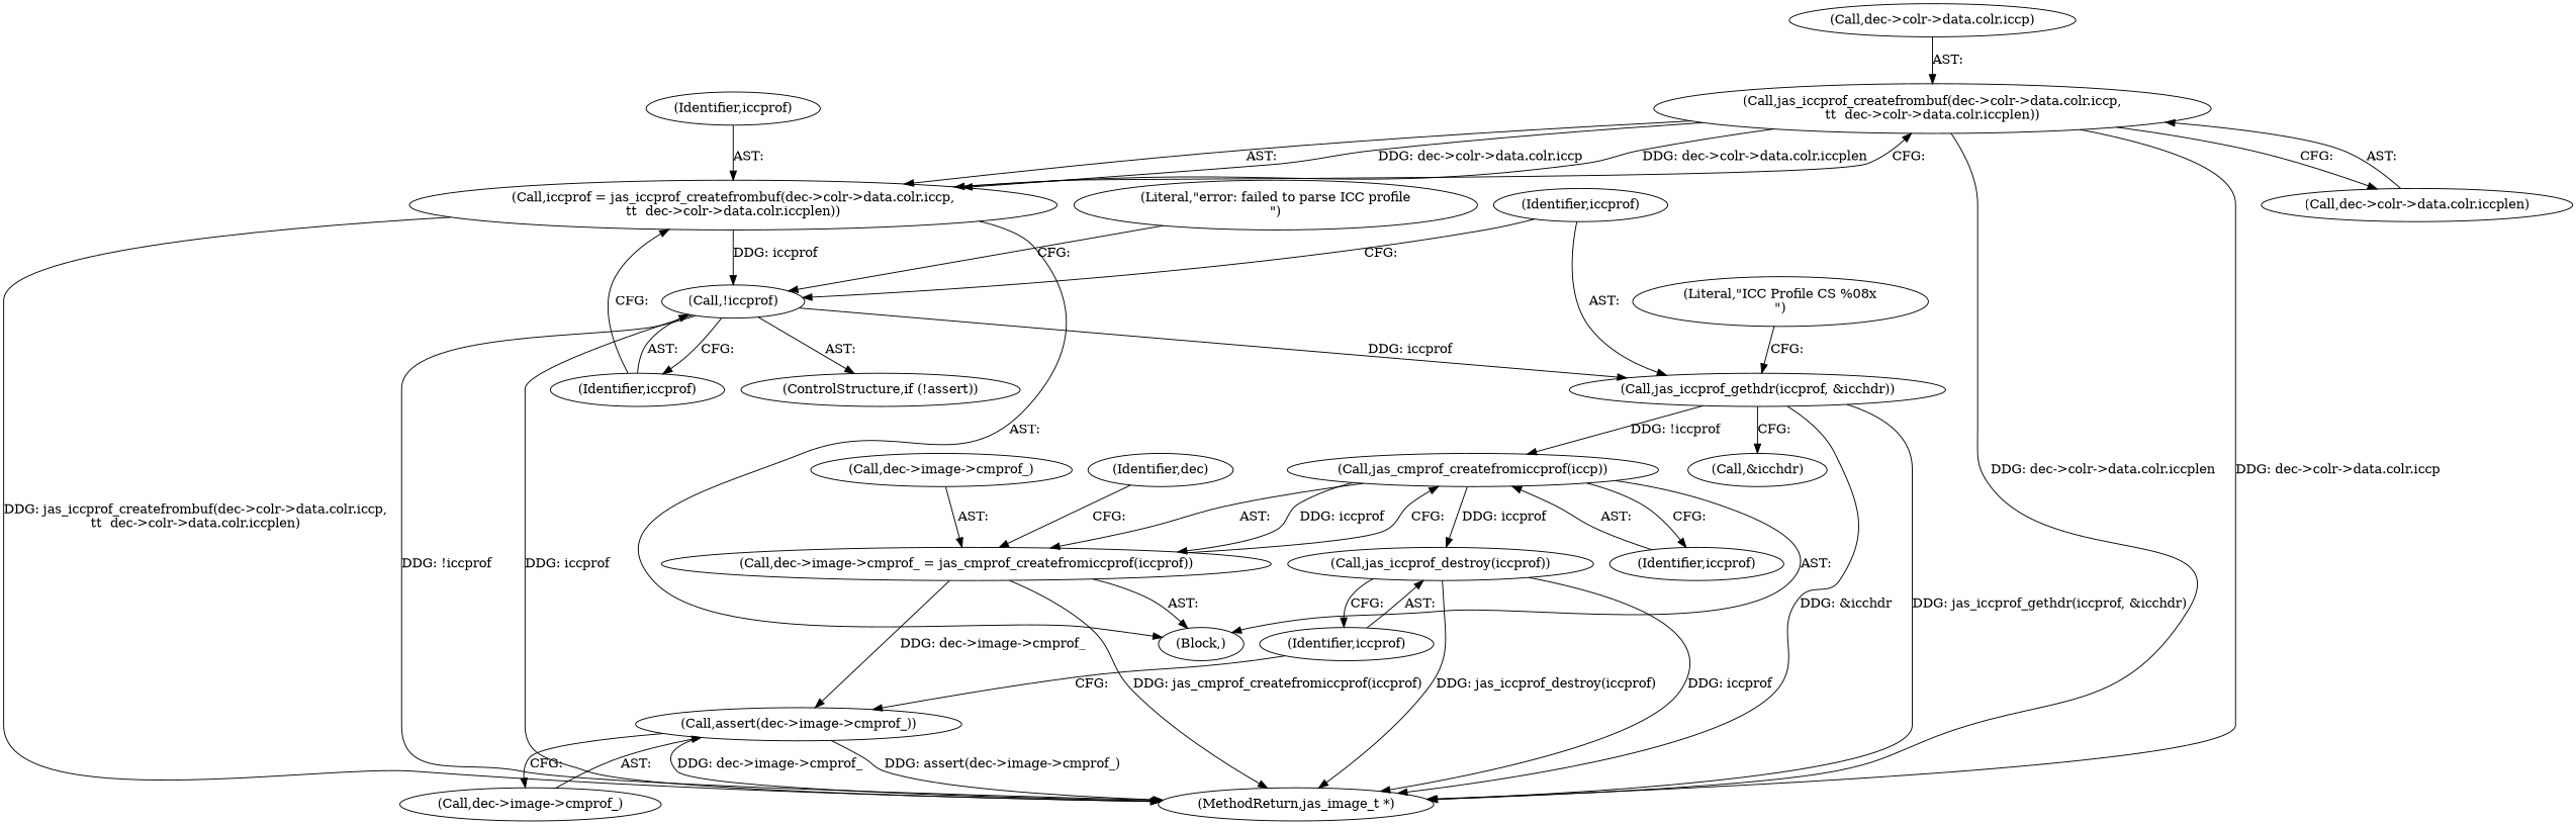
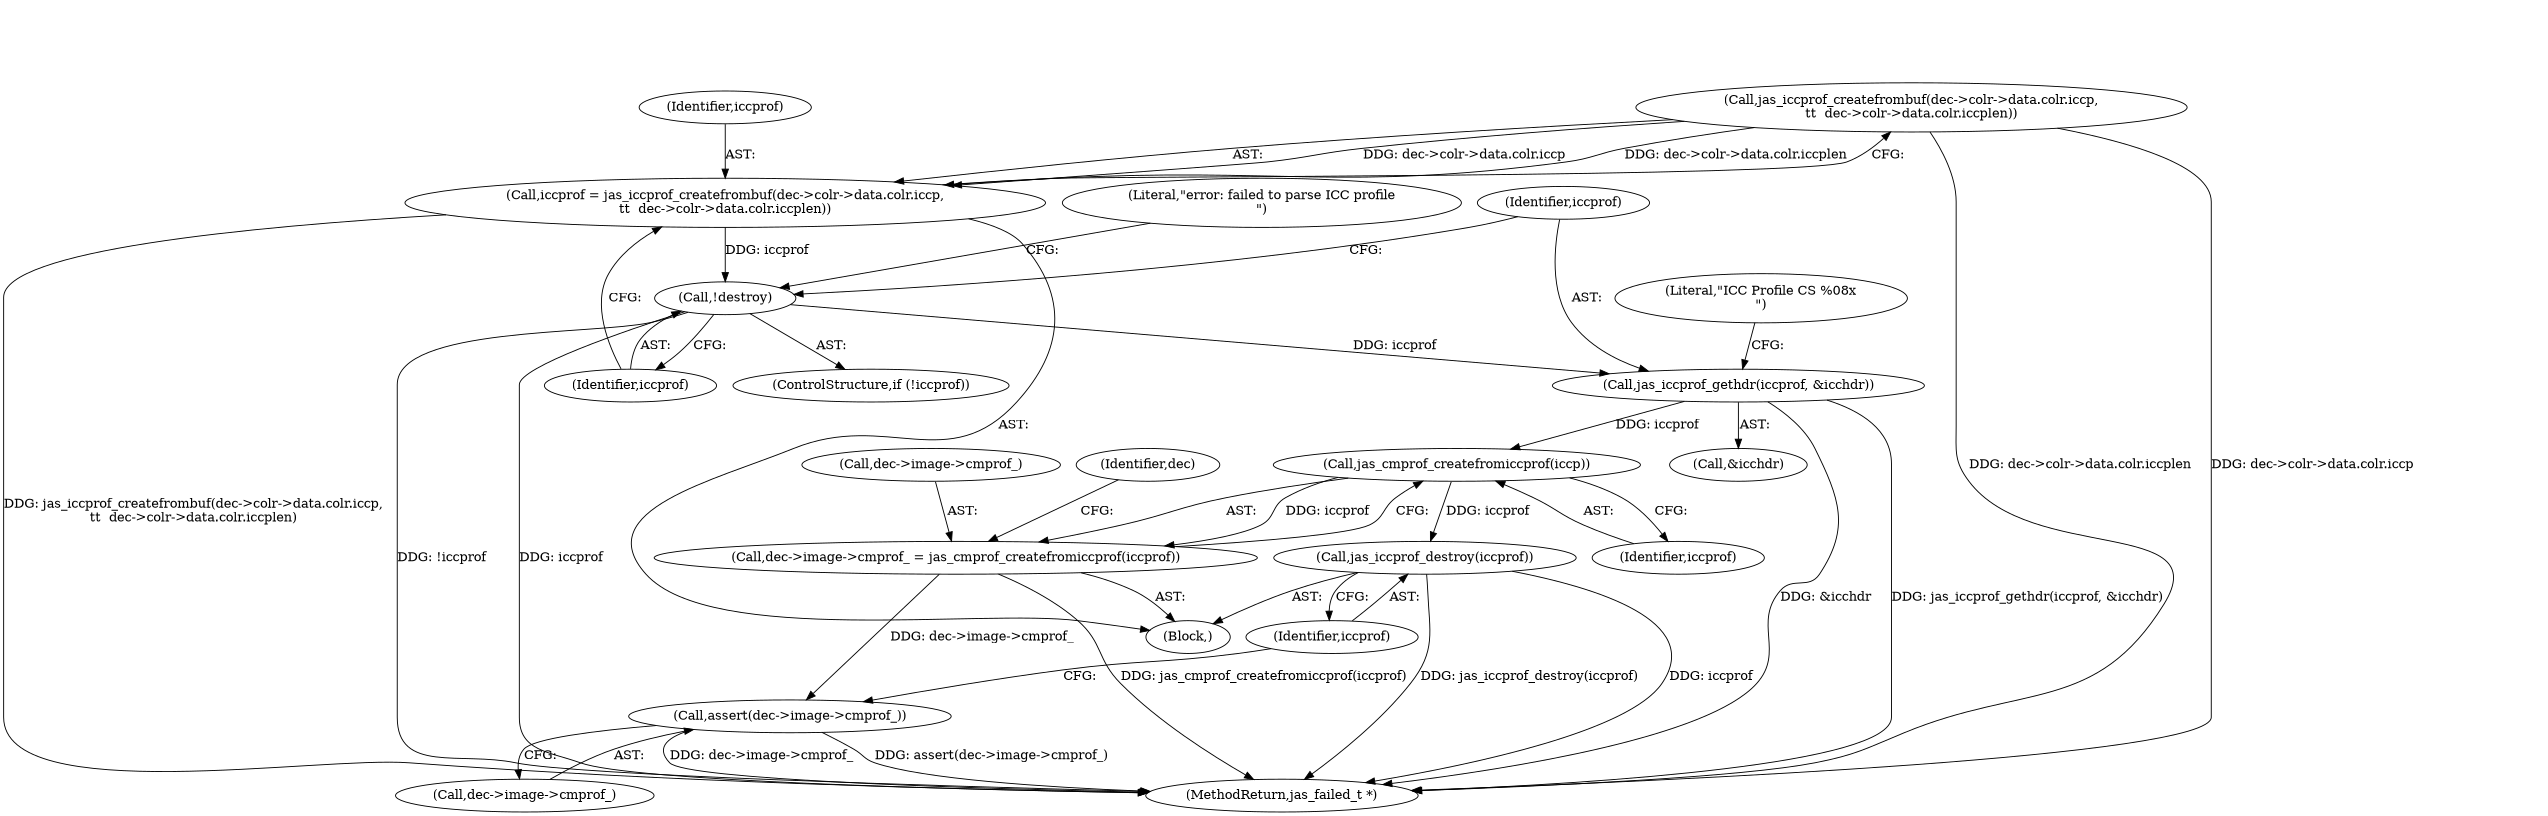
  digraph {
    n1 [label="(Call,jas_iccprof_createfrombuf(dec->colr->data.colr.iccp,\n\t\t  dec->colr->data.colr.iccplen))"]
    n2 [label="(Call,iccprof = jas_iccprof_createfrombuf(dec->colr->data.colr.iccp,\n\t\t  dec->colr->data.colr.iccplen))"]
-   n3 [label="(MethodReturn,jas_image_t *)"]
-   n4 [label="(Call,dec->colr->data.colr.iccplen)"]
-   n5 [label="(Call,!iccprof)"]
+   n3 [label="(MethodReturn,jas_failed_t *)"]
+   n5 [label="(Call,!destroy)"]
    n6 [label="(Block,)"]
    n7 [label="(Call,jas_iccprof_gethdr(iccprof, &icchdr))"]
    n8 [label="(Identifier,iccprof)"]
-   n9 [label="(ControlStructure,if (!assert))"]
+   n9 [label="(ControlStructure,if (!iccprof))"]
    n10 [label="(Call,jas_cmprof_createfromiccprof(iccp))"]
    n11 [label="(Call,&icchdr)"]
    n12 [label="(Call,dec->image->cmprof_ = jas_cmprof_createfromiccprof(iccprof))"]
    n13 [label="(Call,jas_iccprof_destroy(iccprof))"]
    n14 [label="(Identifier,iccprof)"]
    n15 [label="(Call,assert(dec->image->cmprof_))"]
    n16 [label="(Identifier,iccprof)"]
    n17 [label="(Call,dec->image->cmprof_)"]
    n18 [label="(Literal,\"error: failed to parse ICC profile\n\")"]
    n19 [label="(Identifier,iccprof)"]
    n20 [label="(Literal,\"ICC Profile CS %08x\n\")"]
    n21 [label="(Identifier,dec)"]
-   n22 [label="(Call,dec->colr->data.colr.iccp)"]
    n23 [label="(Identifier,iccprof)"]
    n24 [label="(Call,dec->image->cmprof_)"]
    n1 -> n2 [label="AST: "]
    n1 -> n2 [label="DDG: dec->colr->data.colr.iccp"]
    n1 -> n2 [label="DDG: dec->colr->data.colr.iccplen"]
    n1 -> n3 [label="DDG: dec->colr->data.colr.iccplen"]
    n1 -> n3 [label="DDG: dec->colr->data.colr.iccp"]
-   n1 -> n4 [label="CFG: "]
    n2 -> n1 [label="CFG: "]
    n2 -> n3 [label="DDG: jas_iccprof_createfrombuf(dec->colr->data.colr.iccp,\n\t\t  dec->colr->data.colr.iccplen)"]
    n2 -> n5 [label="DDG: iccprof"]
    n2 -> n6 [label="AST: "]
-   n4 -> n1 [label="AST: "]
    n5 -> n3 [label="DDG: !iccprof"]
    n5 -> n3 [label="DDG: iccprof"]
    n5 -> n7 [label="DDG: iccprof"]
    n5 -> n8 [label="CFG: "]
    n5 -> n9 [label="AST: "]
    n7 -> n3 [label="DDG: &icchdr"]
    n7 -> n3 [label="DDG: jas_iccprof_gethdr(iccprof, &icchdr)"]
-   n7 -> n10 [label="DDG: !iccprof"]
-   n7 -> n11 [label="CFG: "]
+   n7 -> n10 [label="DDG: iccprof"]
+   n7 -> n11 [label="AST: "]
    n8 -> n2 [label="CFG: "]
    n8 -> n5 [label="AST: "]
    n10 -> n12 [label="AST: "]
    n10 -> n12 [label="DDG: iccprof"]
    n10 -> n13 [label="DDG: iccprof"]
    n10 -> n14 [label="CFG: "]
    n12 -> n3 [label="DDG: jas_cmprof_createfromiccprof(iccprof)"]
    n12 -> n6 [label="AST: "]
    n12 -> n10 [label="CFG: "]
    n12 -> n15 [label="DDG: dec->image->cmprof_"]
    n13 -> n3 [label="DDG: iccprof"]
    n13 -> n3 [label="DDG: jas_iccprof_destroy(iccprof)"]
-   n10 -> n6 [label="AST: "]
+   n13 -> n6 [label="AST: "]
    n13 -> n16 [label="CFG: "]
    n14 -> n10 [label="AST: "]
    n15 -> n3 [label="DDG: dec->image->cmprof_"]
    n15 -> n3 [label="DDG: assert(dec->image->cmprof_)"]
    n15 -> n17 [label="CFG: "]
    n16 -> n13 [label="AST: "]
    n16 -> n15 [label="CFG: "]
    n17 -> n15 [label="AST: "]
    n18 -> n5 [label="CFG: "]
    n19 -> n2 [label="AST: "]
    n20 -> n7 [label="CFG: "]
    n21 -> n12 [label="CFG: "]
-   n22 -> n1 [label="AST: "]
    n23 -> n5 [label="CFG: "]
    n23 -> n7 [label="AST: "]
    n24 -> n12 [label="AST: "]
  }
